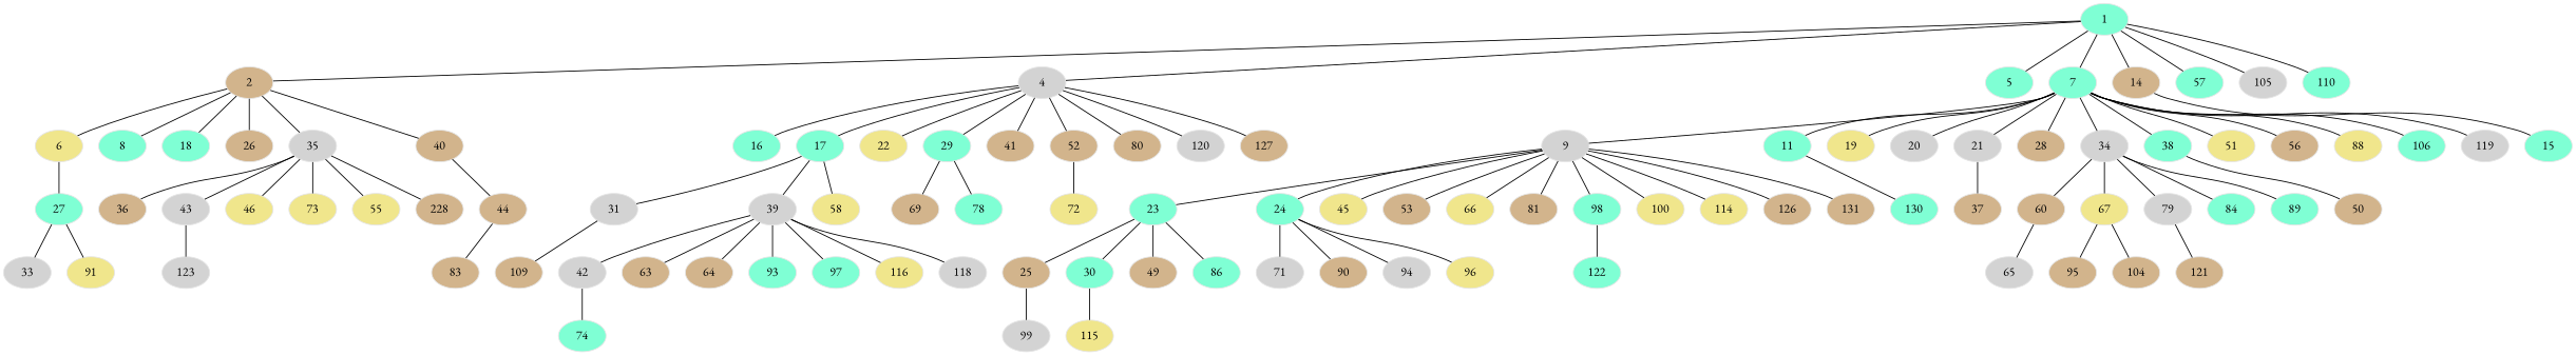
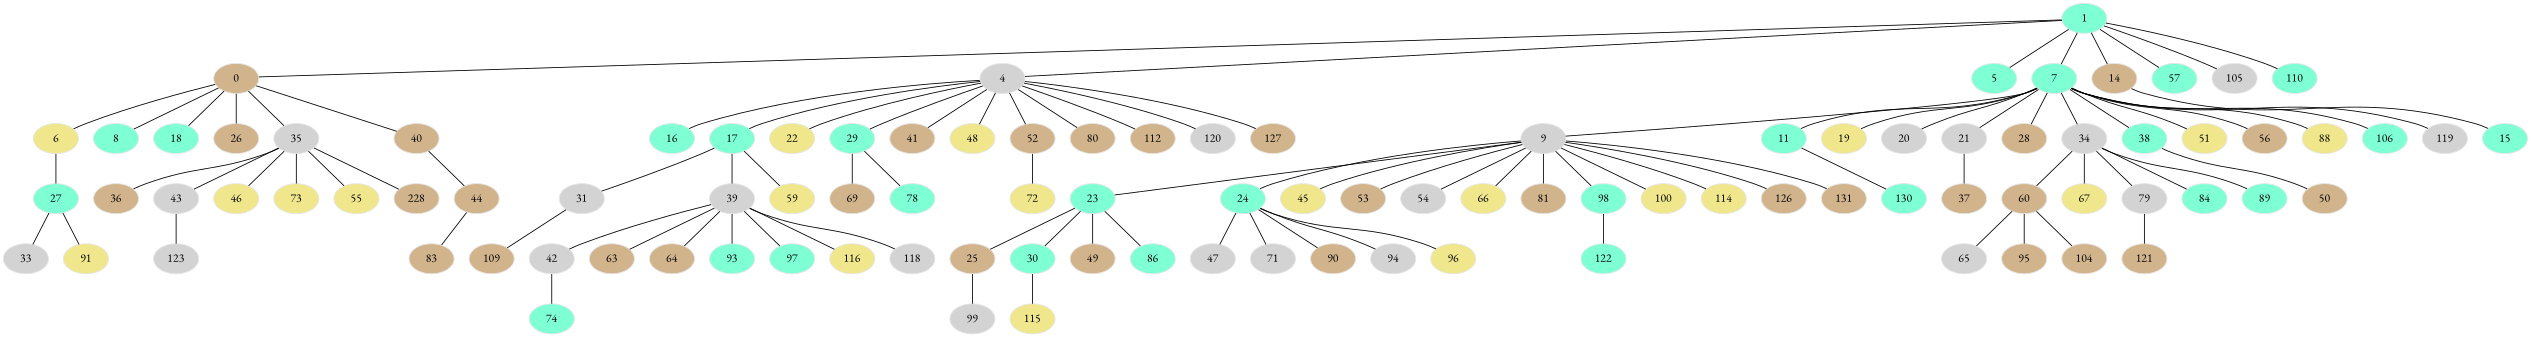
  graph {
    fontname="EB Garamond"
    node [color=gray90 fillcolor=tan fontname="EB Garamond" style=filled]
    edge [fontname="EB Garamond"]
    1 [fillcolor=aquamarine super="+3"]
-   2 [super="+12"]
+   2 [super="+12" label=0]
    4 [fillcolor=lightgrey super="+132"]
    5 [fillcolor=aquamarine]
    7 [fillcolor=aquamarine super="+59"]
    14
    57 [fillcolor=aquamarine]
    105 [fillcolor=lightgrey super="+133"]
    110 [fillcolor=aquamarine]
    6 [fillcolor=khaki super="+13"]
    8 [fillcolor=aquamarine]
    18 [fillcolor=aquamarine super="+108"]
    26 [super="+68"]
    35 [fillcolor=lightgrey super="+77"]
    40 [super="+92"]
    16 [fillcolor=aquamarine]
    17 [fillcolor=aquamarine super="+117"]
    22 [fillcolor=khaki super="+32"]
    29 [fillcolor=aquamarine super="+111"]
    41
+   48 [fillcolor=khaki]
    52 [super="+76"]
    80
+   112
    120 [fillcolor=lightgrey]
    127
    9 [fillcolor=lightgrey super="+10"]
    11 [fillcolor=aquamarine]
    19 [fillcolor=khaki]
    20 [fillcolor=lightgrey]
    21 [fillcolor=lightgrey]
    28
    34 [fillcolor=lightgrey super="+125"]
    38 [fillcolor=aquamarine]
    51 [fillcolor=khaki]
    56
    88 [fillcolor=khaki]
    106 [fillcolor=aquamarine]
    119 [fillcolor=lightgrey]
    15 [fillcolor=aquamarine]
    27 [fillcolor=aquamarine super="+62"]
    36
    43 [fillcolor=lightgrey]
    46 [fillcolor=khaki]
    73 [fillcolor=khaki]
    n46 [fillcolor=khaki label=55]
    n47 [label=228]
    44
    31 [fillcolor=lightgrey super="+70"]
    39 [fillcolor=lightgrey super="+61"]
-   58 [fillcolor=khaki]
+   58 [fillcolor=khaki label=59]
    69
    78 [fillcolor=aquamarine super="+87"]
    72 [fillcolor=khaki super="+103"]
    33 [fillcolor=lightgrey]
    91 [fillcolor=khaki]
    23 [fillcolor=aquamarine super="+129"]
    24 [fillcolor=aquamarine super="+55"]
    45 [fillcolor=khaki]
    53
+   54 [fillcolor=lightgrey]
    66 [fillcolor=khaki]
    81
    98 [fillcolor=aquamarine super="+113"]
    100 [fillcolor=khaki]
    114 [fillcolor=khaki]
    126
    131
    130 [fillcolor=aquamarine]
    37
    60 [super="+75"]
    67 [fillcolor=khaki]
    79 [fillcolor=lightgrey super="+82"]
    84 [fillcolor=aquamarine]
    89 [fillcolor=aquamarine super="+101"]
    50
    25
    30 [fillcolor=aquamarine super="+102"]
    49
    86 [fillcolor=aquamarine super="+124"]
+   47 [fillcolor=lightgrey]
    71 [fillcolor=lightgrey]
    90
    94 [fillcolor=lightgrey super="+107"]
    96 [fillcolor=khaki]
    122 [fillcolor=aquamarine]
    109
    42 [fillcolor=lightgrey]
    63
    64
    93 [fillcolor=aquamarine]
    97 [fillcolor=aquamarine]
    116 [fillcolor=khaki]
    118 [fillcolor=lightgrey]
    99 [fillcolor=lightgrey]
    115 [fillcolor=khaki]
    65 [fillcolor=lightgrey]
    95
    104
    121
    123 [fillcolor=lightgrey]
    74 [fillcolor=aquamarine]
    83
    1 -- 2
    1 -- 4
    1 -- 5
    1 -- 7
    1 -- 14
    1 -- 57
    1 -- 105
    1 -- 110
    2 -- 6
    2 -- 8
    2 -- 18
    2 -- 26
    2 -- 35
    2 -- 40
    4 -- 16
    4 -- 17
    4 -- 22
    4 -- 29
    4 -- 41
+   4 -- 48
    4 -- 52
    4 -- 80
+   4 -- 112
    4 -- 120
    4 -- 127
    7 -- 9
    7 -- 11
    7 -- 19
    7 -- 20
    7 -- 21
    7 -- 28
    7 -- 34
    7 -- 38
    7 -- 51
    7 -- 56
    7 -- 88
    7 -- 106
    7 -- 119
    14 -- 15
    6 -- 27
    35 -- 36
    35 -- 43
    35 -- 46
    35 -- 73
    35 -- n46
    35 -- n47
    40 -- 44
    17 -- 31
    17 -- 39
    17 -- 58
    29 -- 69
    29 -- 78
    52 -- 72
    9 -- 23
    9 -- 24
    9 -- 45
    9 -- 53
+   9 -- 54
    9 -- 66
    9 -- 81
    9 -- 98
    9 -- 100
    9 -- 114
    9 -- 126
    9 -- 131
    11 -- 130
    21 -- 37
    34 -- 60
    34 -- 67
    34 -- 79
    34 -- 84
    34 -- 89
    38 -- 50
    27 -- 33
    27 -- 91
    43 -- 123
    44 -- 83
    31 -- 109
    39 -- 42
    39 -- 63
    39 -- 64
    39 -- 93
    39 -- 97
    39 -- 116
    39 -- 118
    23 -- 25
    23 -- 30
    23 -- 49
    23 -- 86
+   24 -- 47
    24 -- 71
    24 -- 90
    24 -- 94
    24 -- 96
    98 -- 122
    60 -- 65
-   67 -- 95
-   67 -- 104
+   60 -- 95
+   60 -- 104
    79 -- 121
    25 -- 99
    30 -- 115
    42 -- 74
  }
